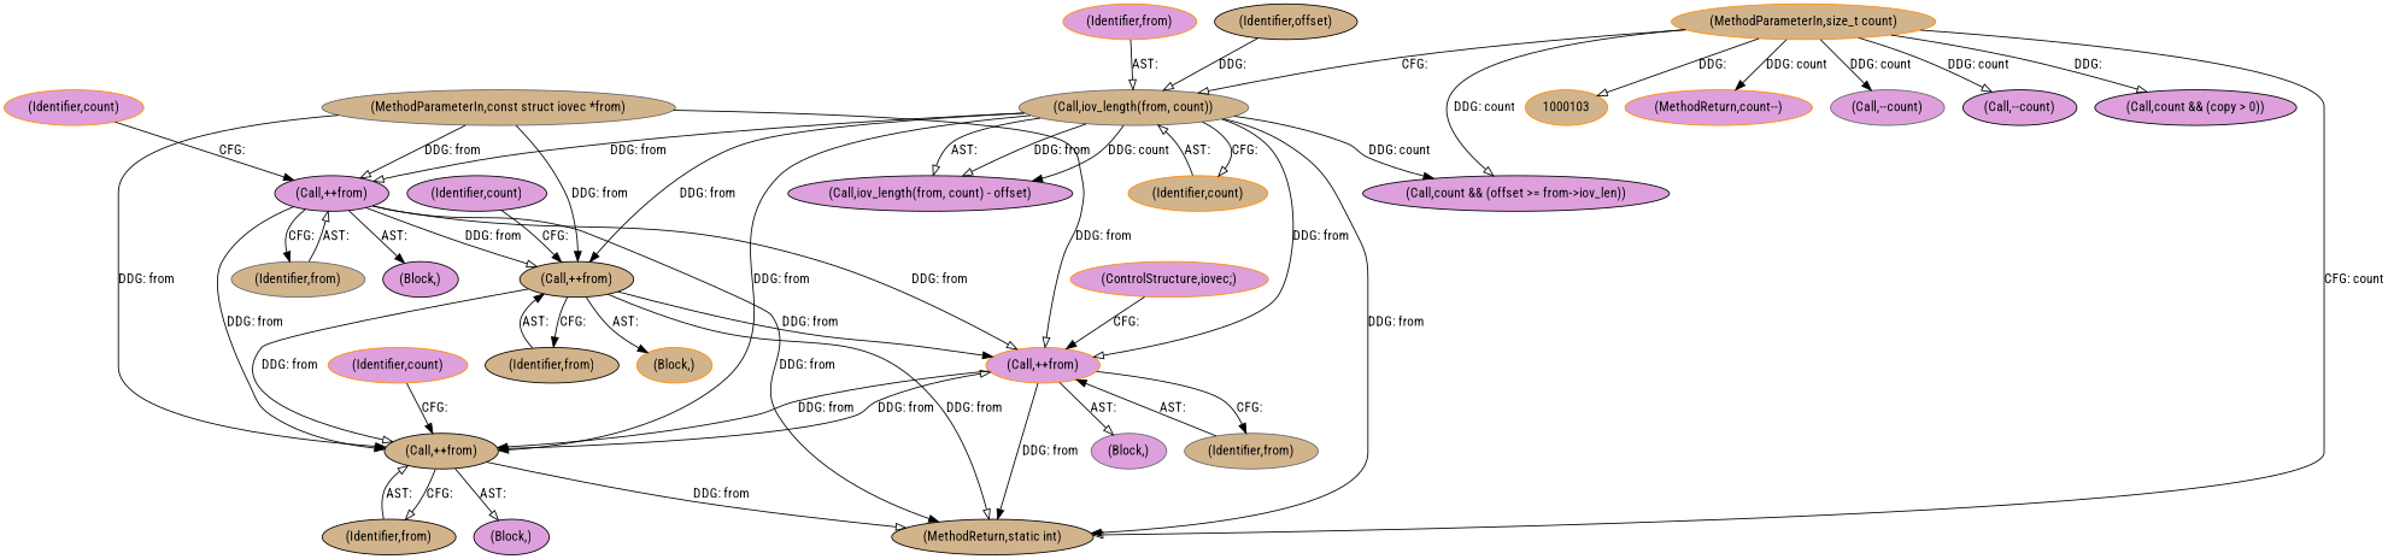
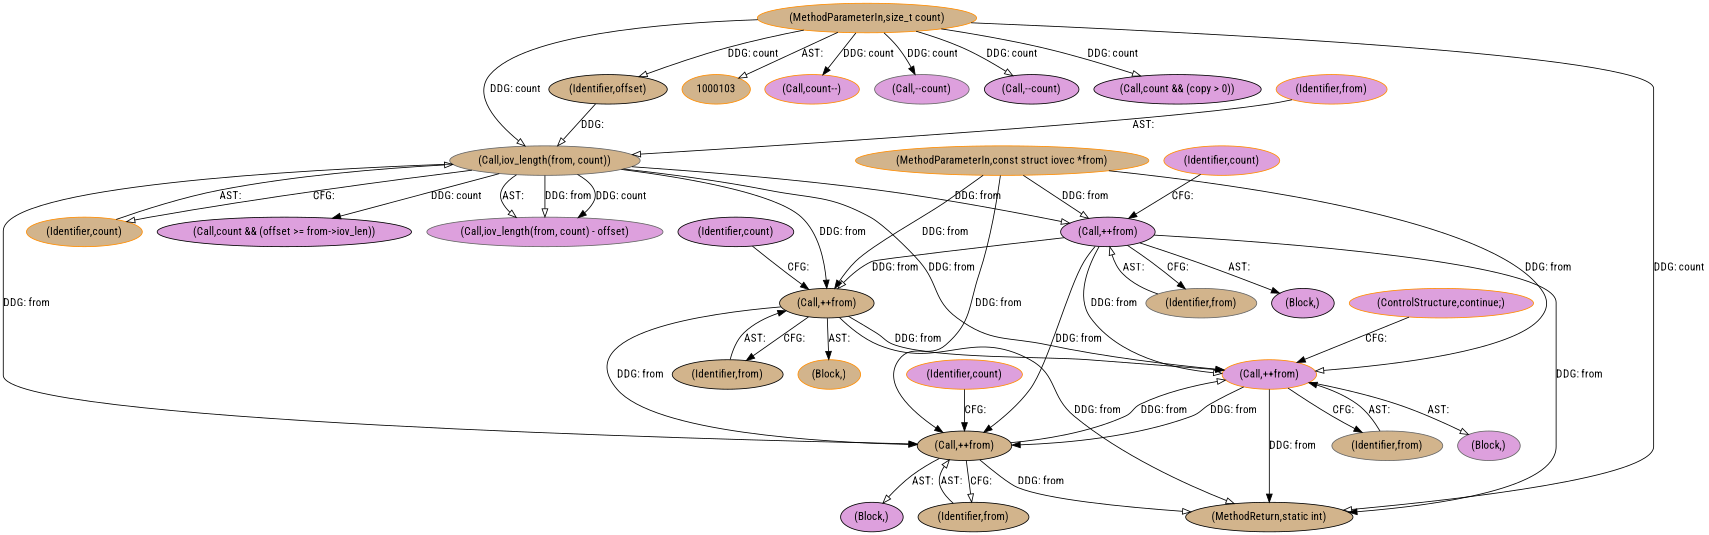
  digraph {
    fontname="Roboto Condensed"
    node [color=black fillcolor=plum fontname="Roboto Condensed" style=filled]
    edge [arrowhead=onormal fontname="Roboto Condensed"]
    n1 [label="(Call,++from)"]
    n2 [fillcolor=tan label="(Call,++from)"]
    n3 [color=darkorange label="(Call,++from)"]
    n4 [fillcolor=tan label="(Call,++from)"]
    n5 [color=gray40 fillcolor=tan label="(Identifier,from)"]
    n6 [label="(Block,)"]
    n7 [fillcolor=tan label="(MethodReturn,static int)"]
    n8 [fillcolor=tan label="(Identifier,from)"]
    n9 [color=darkorange fillcolor=tan label="(Block,)"]
    n10 [color=gray40 label="(Block,)"]
    n11 [color=gray40 fillcolor=tan label="(Identifier,from)"]
    n12 [label="(Block,)"]
    n13 [fillcolor=tan label="(Identifier,from)"]
    n14 [color=gray40 fillcolor=tan label="(Call,iov_length(from, count))"]
-   n15 [label="(Call,iov_length(from, count) - offset)"]
+   n15 [color=gray40 label="(Call,iov_length(from, count) - offset)"]
    n16 [color=darkorange fillcolor=tan label="(Identifier,count)"]
    n17 [label="(Call,count && (offset >= from->iov_len))"]
-   n18 [color=gray40 fillcolor=tan label="(MethodParameterIn,const struct iovec *from)"]
+   n18 [color=darkorange fillcolor=tan label="(MethodParameterIn,const struct iovec *from)"]
    1000103 [color=darkorange fillcolor=tan]
    n20 [color=darkorange fillcolor=tan label="(MethodParameterIn,size_t count)"]
-   n21 [color=darkorange label="(MethodReturn,count--)"]
+   n21 [color=darkorange label="(Call,count--)"]
    n22 [color=gray40 label="(Call,--count)"]
    n23 [label="(Call,--count)"]
    n24 [label="(Call,count && (copy > 0))"]
-   n25 [color=darkorange label="(ControlStructure,iovec;)"]
+   n25 [color=darkorange label="(ControlStructure,continue;)"]
    n26 [fillcolor=tan label="(Identifier,offset)"]
    n27 [color=darkorange label="(Identifier,from)"]
    n28 [color=darkorange label="(Identifier,count)"]
    n29 [color=darkorange label="(Identifier,count)"]
    n30 [label="(Identifier,count)"]
    n1 -> n2 [label="DDG: from"]
    n1 -> n3 [label="DDG: from"]
    n1 -> n4 [arrowhead=normal label="DDG: from"]
    n1 -> n5 [arrowhead=normal label="CFG: "]
    n1 -> n6 [arrowhead=normal label="AST: "]
    n1 -> n7 [arrowhead=normal label="DDG: from"]
    n2 -> n3 [arrowhead=normal label="DDG: from"]
    n2 -> n4 [label="DDG: from"]
    n2 -> n7 [label="DDG: from"]
    n2 -> n8 [arrowhead=normal label="CFG: "]
    n2 -> n9 [arrowhead=normal label="AST: "]
    n3 -> n4 [arrowhead=normal label="DDG: from"]
    n3 -> n7 [arrowhead=normal label="DDG: from"]
    n3 -> n10 [label="AST: "]
    n3 -> n11 [arrowhead=normal label="CFG: "]
    n4 -> n3 [label="DDG: from"]
    n4 -> n7 [label="DDG: from"]
    n4 -> n12 [label="AST: "]
    n4 -> n13 [label="CFG: "]
    n5 -> n1 [label="AST: "]
    n8 -> n2 [arrowhead=normal label="AST: "]
    n11 -> n3 [arrowhead=normal label="AST: "]
    n13 -> n4 [label="AST: "]
    n14 -> n1 [label="DDG: from"]
    n14 -> n2 [arrowhead=normal label="DDG: from"]
    n14 -> n3 [label="DDG: from"]
    n14 -> n4 [arrowhead=normal label="DDG: from"]
-   n14 -> n7 [arrowhead=normal label="DDG: from"]
    n14 -> n15 [label="AST: "]
    n14 -> n15 [label="DDG: from"]
    n14 -> n15 [arrowhead=normal label="DDG: count"]
    n14 -> n16 [label="CFG: "]
    n14 -> n17 [arrowhead=normal label="DDG: count"]
    n16 -> n14 [label="AST: "]
    n18 -> n1 [label="DDG: from"]
    n18 -> n2 [arrowhead=normal label="DDG: from"]
    n18 -> n3 [label="DDG: from"]
    n18 -> n4 [arrowhead=normal label="DDG: from"]
-   n20 -> n7 [label="CFG: count"]
-   n20 -> n14 [label="CFG: "]
-   n20 -> n17 [label="DDG: count"]
-   n20 -> 1000103 [label="DDG: "]
+   n20 -> n7 [label="DDG: count"]
+   n20 -> n14 [label="DDG: count"]
+   n20 -> n26 [label="DDG: count"]
+   n20 -> 1000103 [label="AST: "]
    n20 -> n21 [arrowhead=normal label="DDG: count"]
    n20 -> n22 [arrowhead=normal label="DDG: count"]
    n20 -> n23 [label="DDG: count"]
-   n20 -> n24 [label="DDG: "]
+   n20 -> n24 [label="DDG: count"]
    n25 -> n3 [arrowhead=normal label="CFG: "]
    n26 -> n14 [label="DDG: "]
    n27 -> n14 [label="AST: "]
    n28 -> n4 [arrowhead=normal label="CFG: "]
    n29 -> n1 [arrowhead=normal label="CFG: "]
    n30 -> n2 [arrowhead=normal label="CFG: "]
  }
